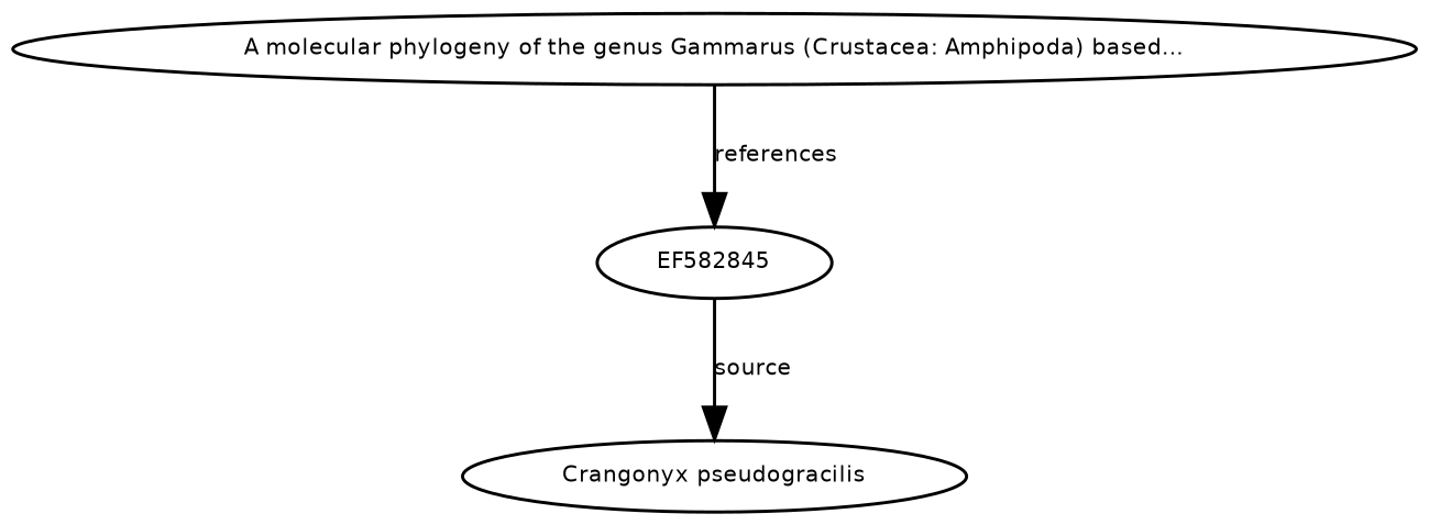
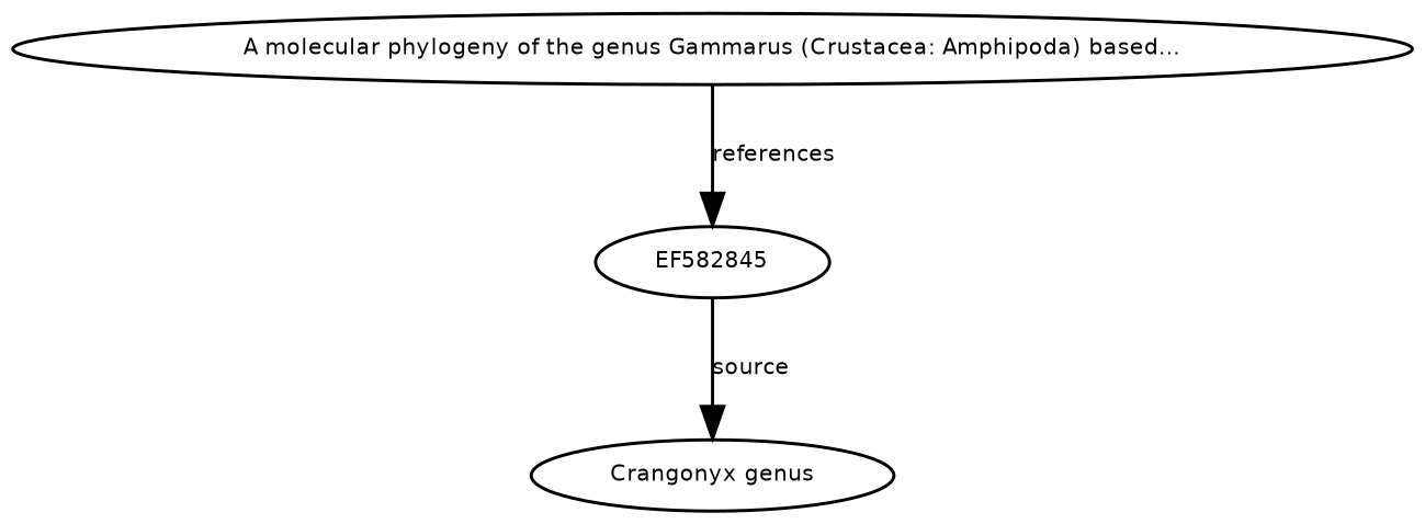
  digraph {
    node [fontname=Helvetica fontsize=7]
    edge [fontname=Helvetica fontsize=7]
    n1 [height=0.27433100247 label=EF582845 width=0.27433100247]
-   n2 [height=0.27433100247 label="Crangonyx pseudogracilis" width=0.27433100247]
+   n2 [height=0.27433100247 label="Crangonyx genus" width=0.27433100247]
    n3 [height=0.27433100247 label="A molecular phylogeny of the genus Gammarus (Crustacea: Amphipoda) based..." width=0.27433100247]
    n1 -> n2 [label=source]
    n3 -> n1 [label=references]
  }
